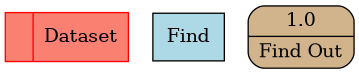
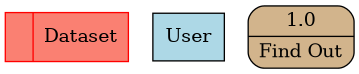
  digraph {
    node [style=filled]
    n1 [color=red label="<f0>  |<f1> Dataset " shape=record fillcolor=salmon]
-   n2 [label=Find shape=box fillcolor=lightblue]
+   n2 [label=User shape=box fillcolor=lightblue]
    n3 [label="{<f0> 1.0|<f1> Find Out }" shape=Mrecord fillcolor=tan]
  }
